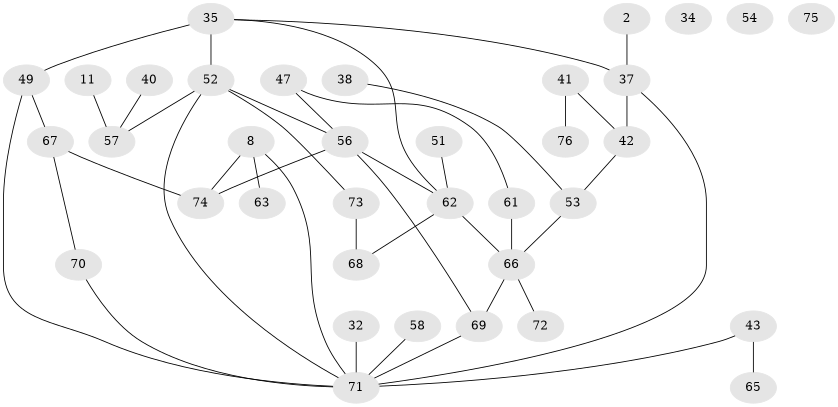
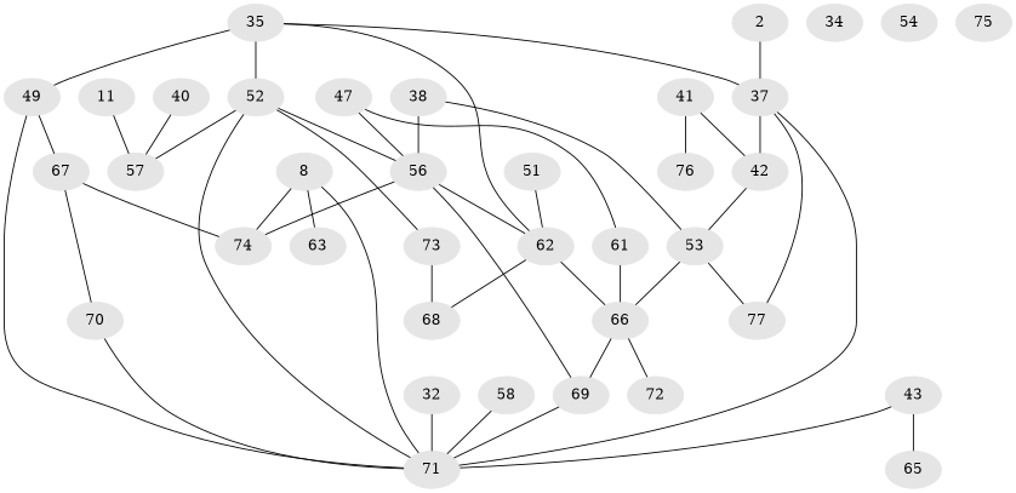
  graph {
    node [color=gray90 style=filled]
    37 [super="+23+27+9"]
    71 [super="+64"]
    42 [super="+25"]
+   77 [super="+13+50"]
    2
    8 [super="+1"]
    63
    74 [super="+36"]
    57 [super="+24"]
    11
    32
    34
    35
    49 [super="+22"]
    52 [super="+28"]
    62 [super="+55+60"]
    67 [super="+45"]
    56 [super="+46"]
    73
    68
    66 [super="+31+48"]
    53 [super="+10"]
    38 [super="+30"]
    69
    40 [super="+18+33"]
    41
    76
    43
    65
    47 [super="+44"]
    61
    70 [super="+59"]
    51
    72
    54
    58
    75
    37 -- 71 [weight=2]
    37 -- 42 [weight=3]
+   37 -- 77
    42 -- 53
    2 -- 37
    8 -- 71
    8 -- 63
    8 -- 74
    11 -- 57
    32 -- 71
    35 -- 37
    35 -- 49 [weight=2]
    35 -- 52
    35 -- 62
    49 -- 71
    49 -- 67
    52 -- 71 [weight=2]
    52 -- 57 [weight=2]
    52 -- 56
    52 -- 73
    62 -- 68
    62 -- 66
    67 -- 74 [weight=2]
    67 -- 70
    56 -- 74
    56 -- 62 [weight=2]
    56 -- 69
    73 -- 68
    66 -- 69
    66 -- 72
+   53 -- 77
    53 -- 66
+   38 -- 56
    38 -- 53 [weight=2]
    69 -- 71
    40 -- 57
    41 -- 42
    41 -- 76
    43 -- 71
    43 -- 65
    47 -- 56 [weight=2]
    47 -- 61
    61 -- 66
    70 -- 71
    51 -- 62
    58 -- 71
  }
